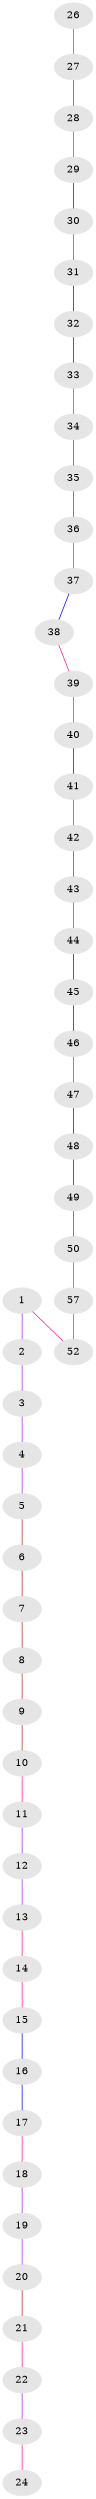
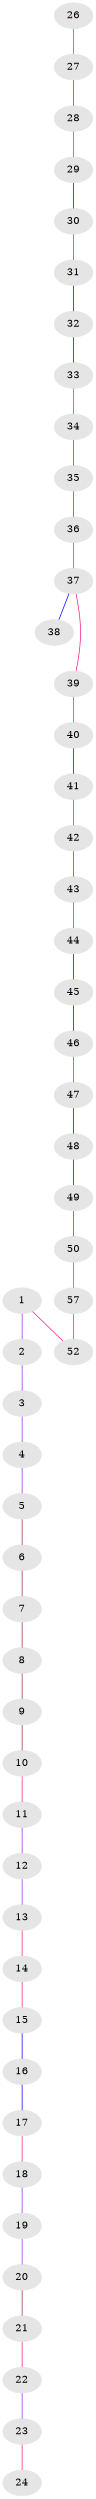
  graph {
    node [color=gray90 style=filled]
    edge [color=deeppink]
    1
    2
    52
    3
    4
    5
    6
    7
    8
    9
    10
    11
    12
    13
    14
    15
    16
    17
    18
    19
    20
    21
    22
    23
    24
    26
    27
    28
    29
    30
    31
    32
    33
    34
    35
    36
    37
    38
    39
    40
    41
    42
    43
    44
    45
    46
    47
    48
    49
    50
    n51 [label=57]
    1 -- 2 [color=purple]
    1 -- 52
    2 -- 3 [color=purple]
    3 -- 4 [color=purple]
    4 -- 5 [color=purple]
    5 -- 6 [color=brown]
    6 -- 7 [color=brown]
    7 -- 8 [color=brown]
    8 -- 9 [color=brown]
    9 -- 10 [color=brown]
    10 -- 11
    11 -- 12 [color=purple]
    12 -- 13 [color=purple]
    13 -- 14
    14 -- 15
    15 -- 16 [color=blue]
    16 -- 17 [color=blue]
    17 -- 18
    18 -- 19 [color=purple]
    19 -- 20 [color=purple]
    20 -- 21 [color=brown]
    21 -- 22
    22 -- 23 [color=purple]
    23 -- 24
    26 -- 27
    27 -- 28 [color=brown]
    28 -- 29
    29 -- 30 [color=blue]
    30 -- 31 [color=purple]
    31 -- 32 [color=blue]
    32 -- 33 [color=blue]
    33 -- 34
    34 -- 35 [color=brown]
    35 -- 36 [color=brown]
    36 -- 37
    37 -- 38 [color=blue]
-   38 -- 39
+   37 -- 39
    39 -- 40
    40 -- 41 [color=blue]
    41 -- 42 [color=purple]
    42 -- 43 [color=brown]
    43 -- 44 [color=purple]
    44 -- 45 [color=blue]
    45 -- 46 [color=blue]
    46 -- 47 [color=purple]
    47 -- 48 [color=blue]
    48 -- 49 [color=blue]
    49 -- 50 [color=brown]
    50 -- n51
    n51 -- 52
  }
